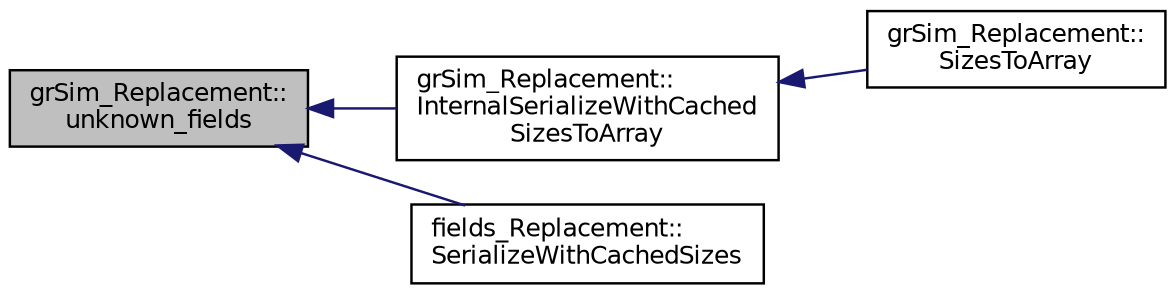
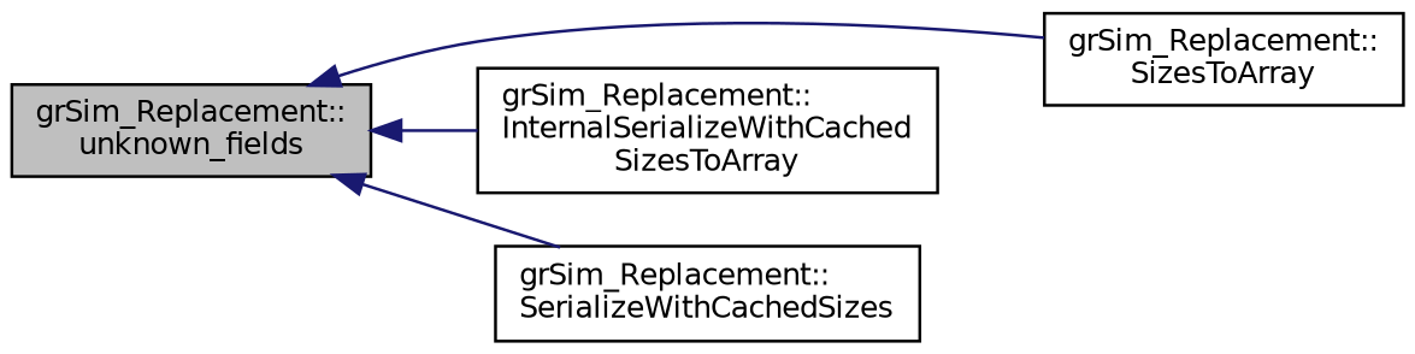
  digraph {
    rankdir=LR
    node [color=black fillcolor=white fontname=Helvetica fontsize=10 shape=record style=filled]
    edge [color=midnightblue dir=back fontname=Helvetica fontsize=10 labelfontname=Helvetica labelfontsize=10 style=solid]
    n1 [fillcolor=grey75 fontcolor=black height=0.2 label="grSim_Replacement::\lunknown_fields" width=0.4]
    n2 [height=0.2 label="grSim_Replacement::\lSizesToArray" width=0.4]
    n3 [height=0.2 label="grSim_Replacement::\lInternalSerializeWithCached\lSizesToArray" width=0.4]
-   n4 [height=0.2 label="fields_Replacement::\lSerializeWithCachedSizes" width=0.4]
-   n3 -> n2
+   n4 [height=0.2 label="grSim_Replacement::\lSerializeWithCachedSizes" width=0.4]
+   n1 -> n2
    n1 -> n3
    n1 -> n4
  }
